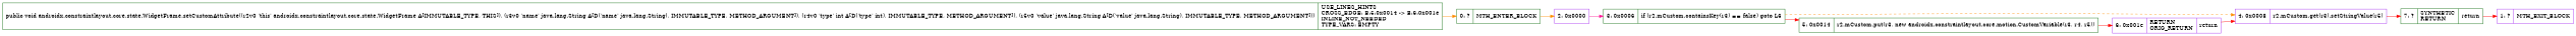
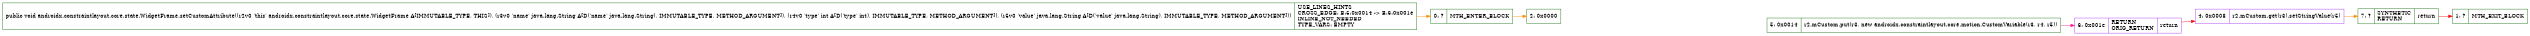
  digraph {
    rankdir=LR
    node [color=darkgreen shape=record]
    edge [color=red]
    n1 [label="{0\:\ ?|MTH_ENTER_BLOCK\l}"]
-   n2 [color=purple label="{2\:\ 0x0000}"]
-   n3 [label="{3\:\ 0x0006|if (r2.mCustom.containsKey(r3) == false) goto L6\l}"]
+   n2 [label="{2\:\ 0x0000}"]
    n4 [color=purple label="{4\:\ 0x0008|r2.mCustom.get(r3).setStringValue(r5)\l}"]
    n5 [label="{5\:\ 0x0014|r2.mCustom.put(r3, new androidx.constraintlayout.core.motion.CustomVariable(r3, r4, r5))\l}"]
    n6 [label="{7\:\ ?|SYNTHETIC\lRETURN\l|return\l}"]
    n7 [color=purple label="{6\:\ 0x001e|RETURN\lORIG_RETURN\l|return\l}"]
-   n8 [color=purple label="{1\:\ ?|MTH_EXIT_BLOCK\l}"]
+   n8 [label="{1\:\ ?|MTH_EXIT_BLOCK\l}"]
    n9 [label="{public void androidx.constraintlayout.core.state.WidgetFrame.setCustomAttribute((r2v0 'this' androidx.constraintlayout.core.state.WidgetFrame A[IMMUTABLE_TYPE, THIS]), (r3v0 'name' java.lang.String A[D('name' java.lang.String), IMMUTABLE_TYPE, METHOD_ARGUMENT]), (r4v0 'type' int A[D('type' int), IMMUTABLE_TYPE, METHOD_ARGUMENT]), (r5v0 'value' java.lang.String A[D('value' java.lang.String), IMMUTABLE_TYPE, METHOD_ARGUMENT]))  | USE_LINES_HINTS\lCROSS_EDGE: B:5:0x0014 \-\> B:6:0x001e\lINLINE_NOT_NEEDED\lTYPE_VARS: EMPTY\l}"]
    n1 -> n2 [color=darkorange]
-   n2 -> n3 [color=deeppink]
-   n3 -> n4 [color=darkorange style=dashed]
-   n3 -> n5
-   n4 -> n6
-   n5 -> n7
+   n4 -> n6 [color=darkorange]
+   n5 -> n7 [color=deeppink]
    n6 -> n8
    n7 -> n4
    n9 -> n1 [color=darkorange]
  }
